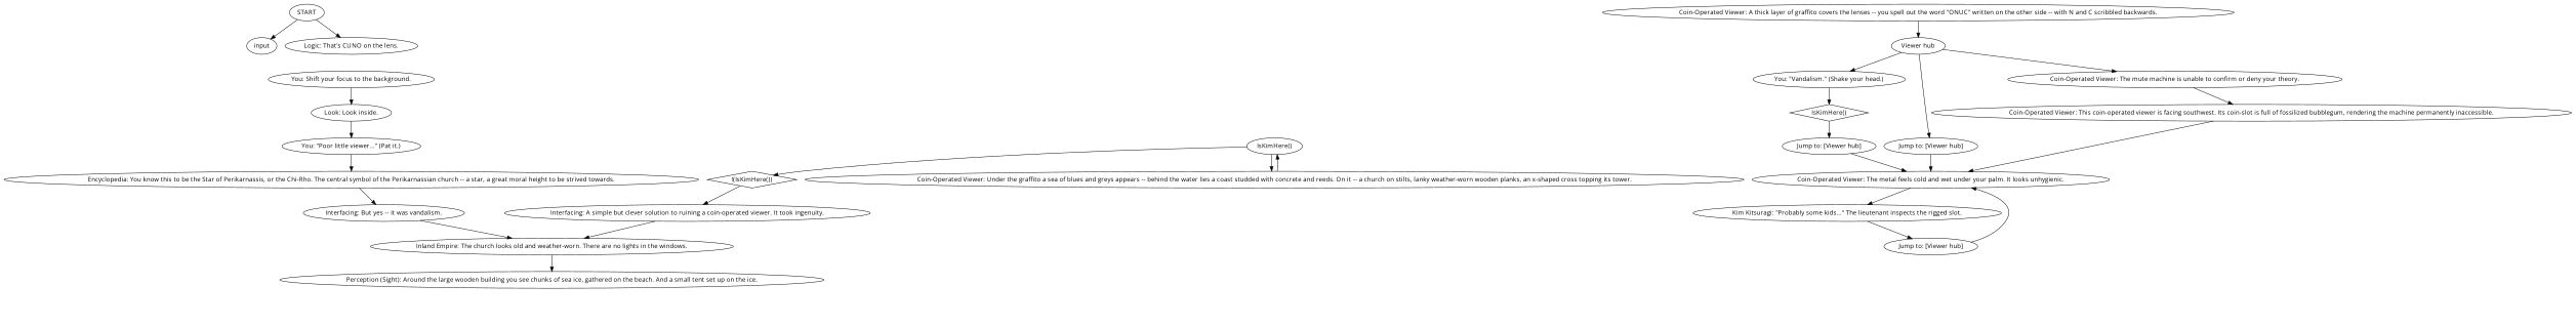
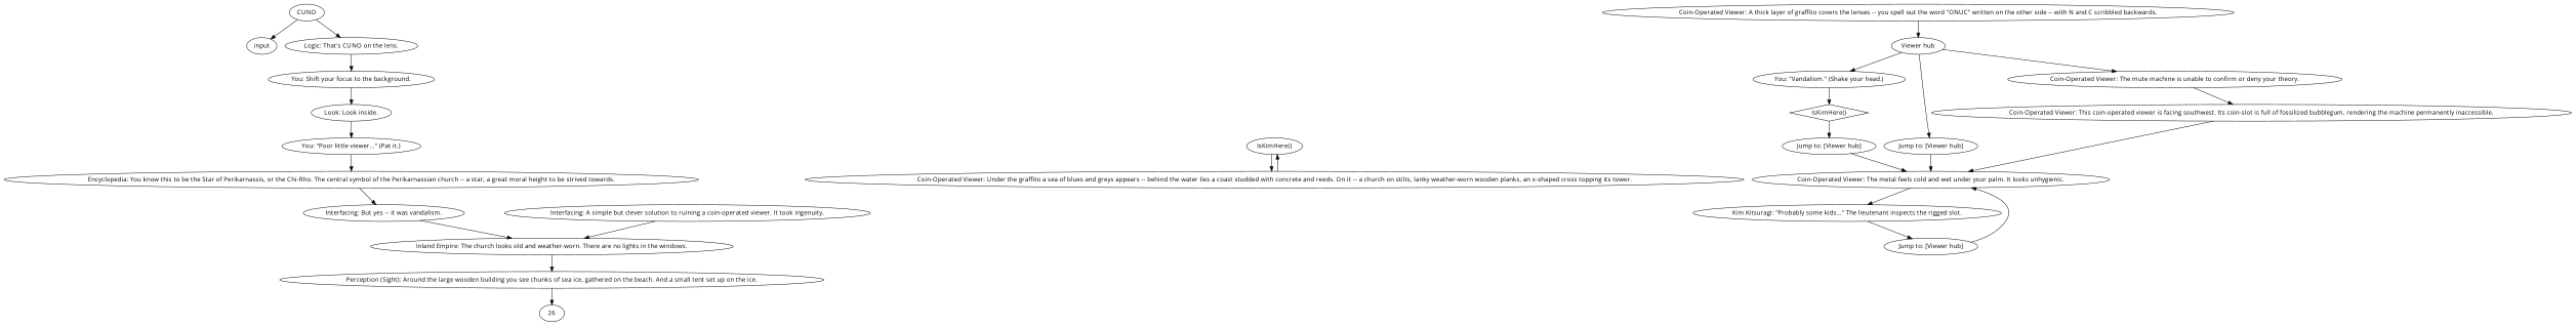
  digraph {
    fontname="Open Sans"
    node [fontname="Open Sans"]
    edge [fontname="Open Sans"]
-   n1 [label=START]
+   n1 [label=CUNO]
    n2 [label=input]
    n3 [label="Logic: That's CUNO on the lens."]
    n4 [label="You: Shift your focus to the background."]
    n5 [label="You: \"Vandalism.\" (Shake your head.)"]
    n6 [label="IsKimHere()" shape=diamond]
    n7 [label="Jump to: [Viewer hub]"]
    n8 [label="Perception (Sight): Around the large wooden building you see chunks of sea ice, gathered on the beach. And a small tent set up on the ice."]
+   26
    n10 [label="Look: Look inside."]
    n11 [label="You: \"Poor little viewer...\" (Pat it.)"]
    n12 [label="Coin-Operated Viewer: A thick layer of graffito covers the lenses -- you spell out the word \"ONUC\" written on the other side -- with N and C scribbled backwards."]
    n13 [label="Viewer hub"]
    n14 [label="Jump to: [Viewer hub]"]
    n15 [label="Coin-Operated Viewer: The mute machine is unable to confirm or deny your theory."]
    n16 [label="Encyclopedia: You know this to be the Star of Perikarnassis, or the Chi-Rho. The central symbol of the Perikarnassian church -- a star, a great moral height to be strived towards."]
    n17 [label="Interfacing: But yes -- it was vandalism."]
    n18 [label="Coin-Operated Viewer: The metal feels cold and wet under your palm. It looks unhygienic."]
    n19 [label="Kim Kitsuragi: \"Probably some kids...\" The lieutenant inspects the rigged slot."]
    n20 [label="Jump to: [Viewer hub]"]
    n21 [label="Inland Empire: The church looks old and weather-worn. There are no lights in the windows."]
    n22 [label="Coin-Operated Viewer: This coin-operated viewer is facing southwest. Its coin-slot is full of fossilized bubblegum, rendering the machine permanently inaccessible."]
    n23 [label="IsKimHere()"]
-   n24 [label="!(IsKimHere())" shape=diamond]
    n25 [label="Coin-Operated Viewer: Under the graffito a sea of blues and greys appears -- behind the water lies a coast studded with concrete and reeds. On it -- a church on stilts, lanky weather-worn wooden planks, an x-shaped cross topping its tower."]
    n26 [label="Interfacing: A simple but clever solution to ruining a coin-operated viewer. It took ingenuity."]
    n1 -> n2
    n1 -> n3
+   n3 -> n4
    n4 -> n10
    n5 -> n6
    n6 -> n7
    n7 -> n18
+   n8 -> 26
    n10 -> n11
    n11 -> n16
    n12 -> n13
    n13 -> n5
    n13 -> n14
    n13 -> n15
    n14 -> n18
    n15 -> n22
    n16 -> n17
    n17 -> n21
    n18 -> n19
    n19 -> n20
    n20 -> n18
    n21 -> n8
    n22 -> n18
-   n23 -> n24
    n23 -> n25
-   n24 -> n26
    n25 -> n23
    n26 -> n21
  }
